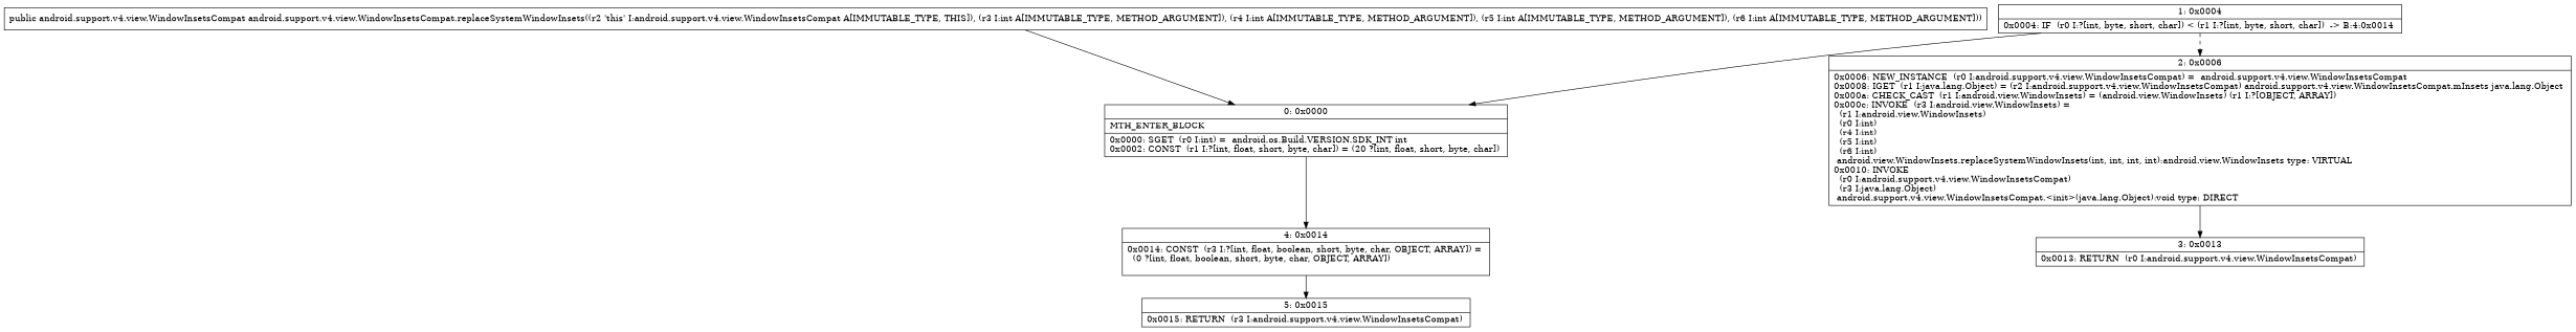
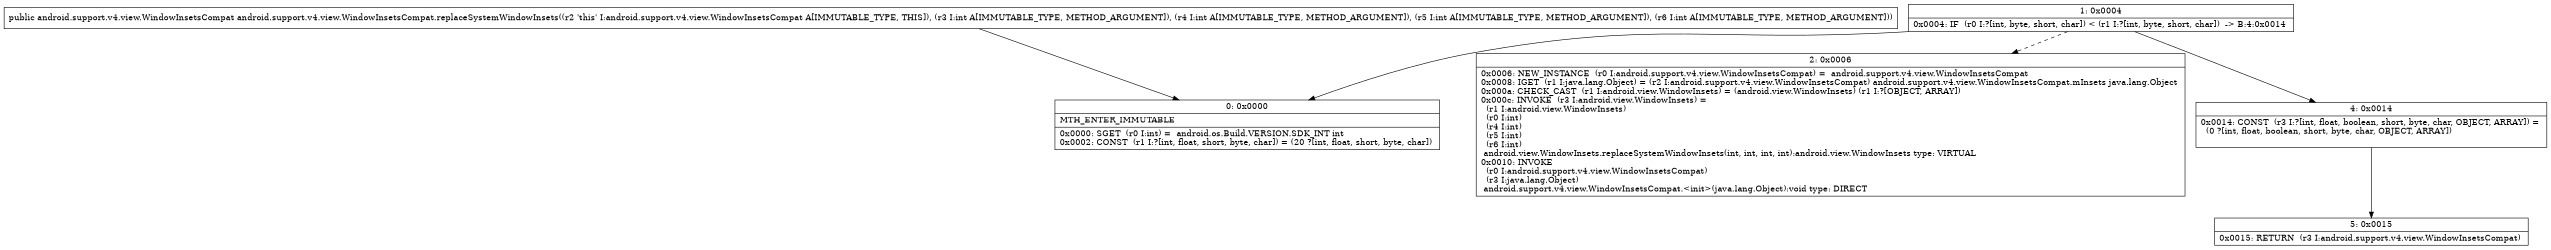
  digraph {
    node [shape=record]
-   n1 [label="{0\:\ 0x0000|MTH_ENTER_BLOCK\l|0x0000: SGET  (r0 I:int) =  android.os.Build.VERSION.SDK_INT int \l0x0002: CONST  (r1 I:?[int, float, short, byte, char]) = (20 ?[int, float, short, byte, char]) \l}"]
+   n1 [label="{0\:\ 0x0000|MTH_ENTER_IMMUTABLE\l|0x0000: SGET  (r0 I:int) =  android.os.Build.VERSION.SDK_INT int \l0x0002: CONST  (r1 I:?[int, float, short, byte, char]) = (20 ?[int, float, short, byte, char]) \l}"]
    n2 [label="{1\:\ 0x0004|0x0004: IF  (r0 I:?[int, byte, short, char]) \< (r1 I:?[int, byte, short, char])  \-\> B:4:0x0014 \l}"]
    n3 [label="{2\:\ 0x0006|0x0006: NEW_INSTANCE  (r0 I:android.support.v4.view.WindowInsetsCompat) =  android.support.v4.view.WindowInsetsCompat \l0x0008: IGET  (r1 I:java.lang.Object) = (r2 I:android.support.v4.view.WindowInsetsCompat) android.support.v4.view.WindowInsetsCompat.mInsets java.lang.Object \l0x000a: CHECK_CAST  (r1 I:android.view.WindowInsets) = (android.view.WindowInsets) (r1 I:?[OBJECT, ARRAY]) \l0x000c: INVOKE  (r3 I:android.view.WindowInsets) = \l  (r1 I:android.view.WindowInsets)\l  (r0 I:int)\l  (r4 I:int)\l  (r5 I:int)\l  (r6 I:int)\l android.view.WindowInsets.replaceSystemWindowInsets(int, int, int, int):android.view.WindowInsets type: VIRTUAL \l0x0010: INVOKE  \l  (r0 I:android.support.v4.view.WindowInsetsCompat)\l  (r3 I:java.lang.Object)\l android.support.v4.view.WindowInsetsCompat.\<init\>(java.lang.Object):void type: DIRECT \l}"]
    n4 [label="{4\:\ 0x0014|0x0014: CONST  (r3 I:?[int, float, boolean, short, byte, char, OBJECT, ARRAY]) = \l  (0 ?[int, float, boolean, short, byte, char, OBJECT, ARRAY])\l \l}"]
-   n5 [label="{3\:\ 0x0013|0x0013: RETURN  (r0 I:android.support.v4.view.WindowInsetsCompat) \l}"]
    n6 [label="{5\:\ 0x0015|0x0015: RETURN  (r3 I:android.support.v4.view.WindowInsetsCompat) \l}"]
    n7 [label="{public android.support.v4.view.WindowInsetsCompat android.support.v4.view.WindowInsetsCompat.replaceSystemWindowInsets((r2 'this' I:android.support.v4.view.WindowInsetsCompat A[IMMUTABLE_TYPE, THIS]), (r3 I:int A[IMMUTABLE_TYPE, METHOD_ARGUMENT]), (r4 I:int A[IMMUTABLE_TYPE, METHOD_ARGUMENT]), (r5 I:int A[IMMUTABLE_TYPE, METHOD_ARGUMENT]), (r6 I:int A[IMMUTABLE_TYPE, METHOD_ARGUMENT])) }"]
    n2 -> n1
    n2 -> n3 [style=dashed]
-   n1 -> n4
-   n3 -> n5
+   n2 -> n4
    n4 -> n6
    n7 -> n1
  }
